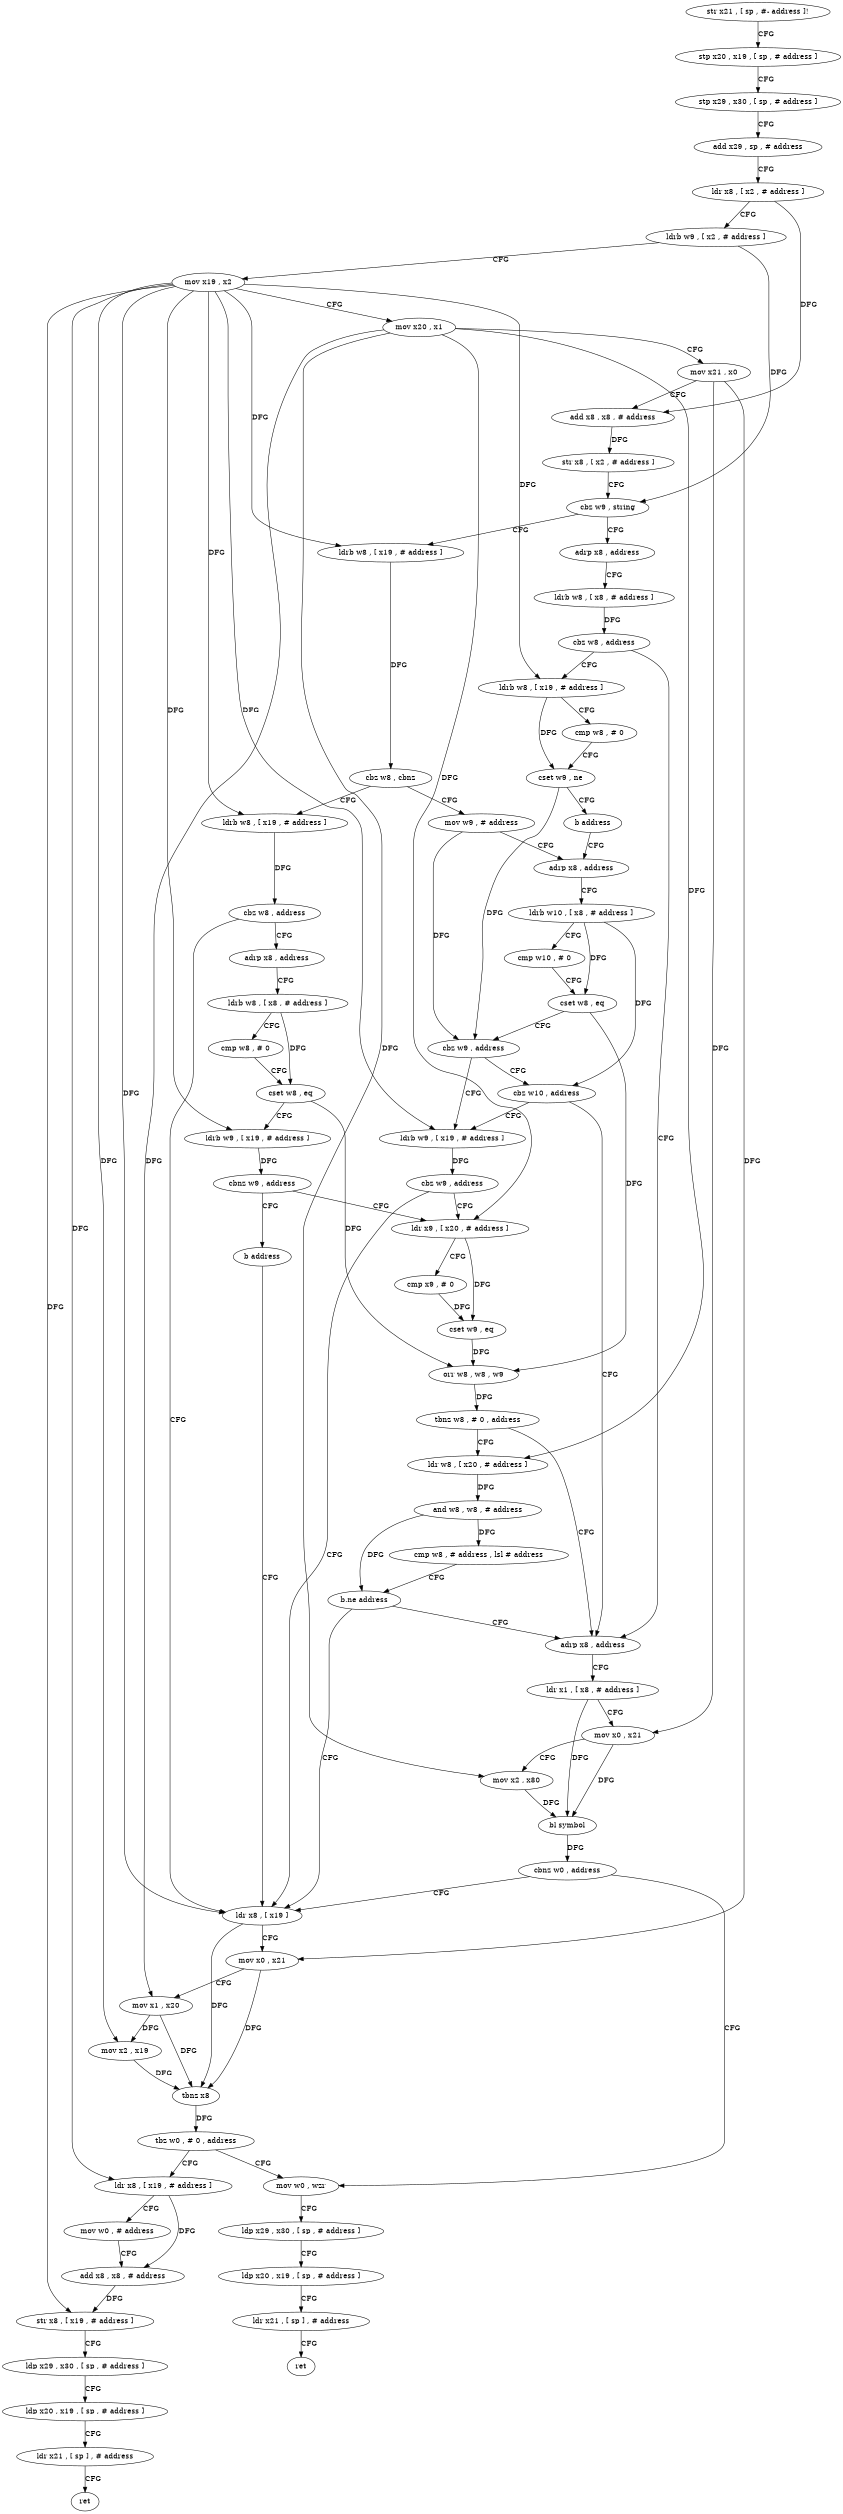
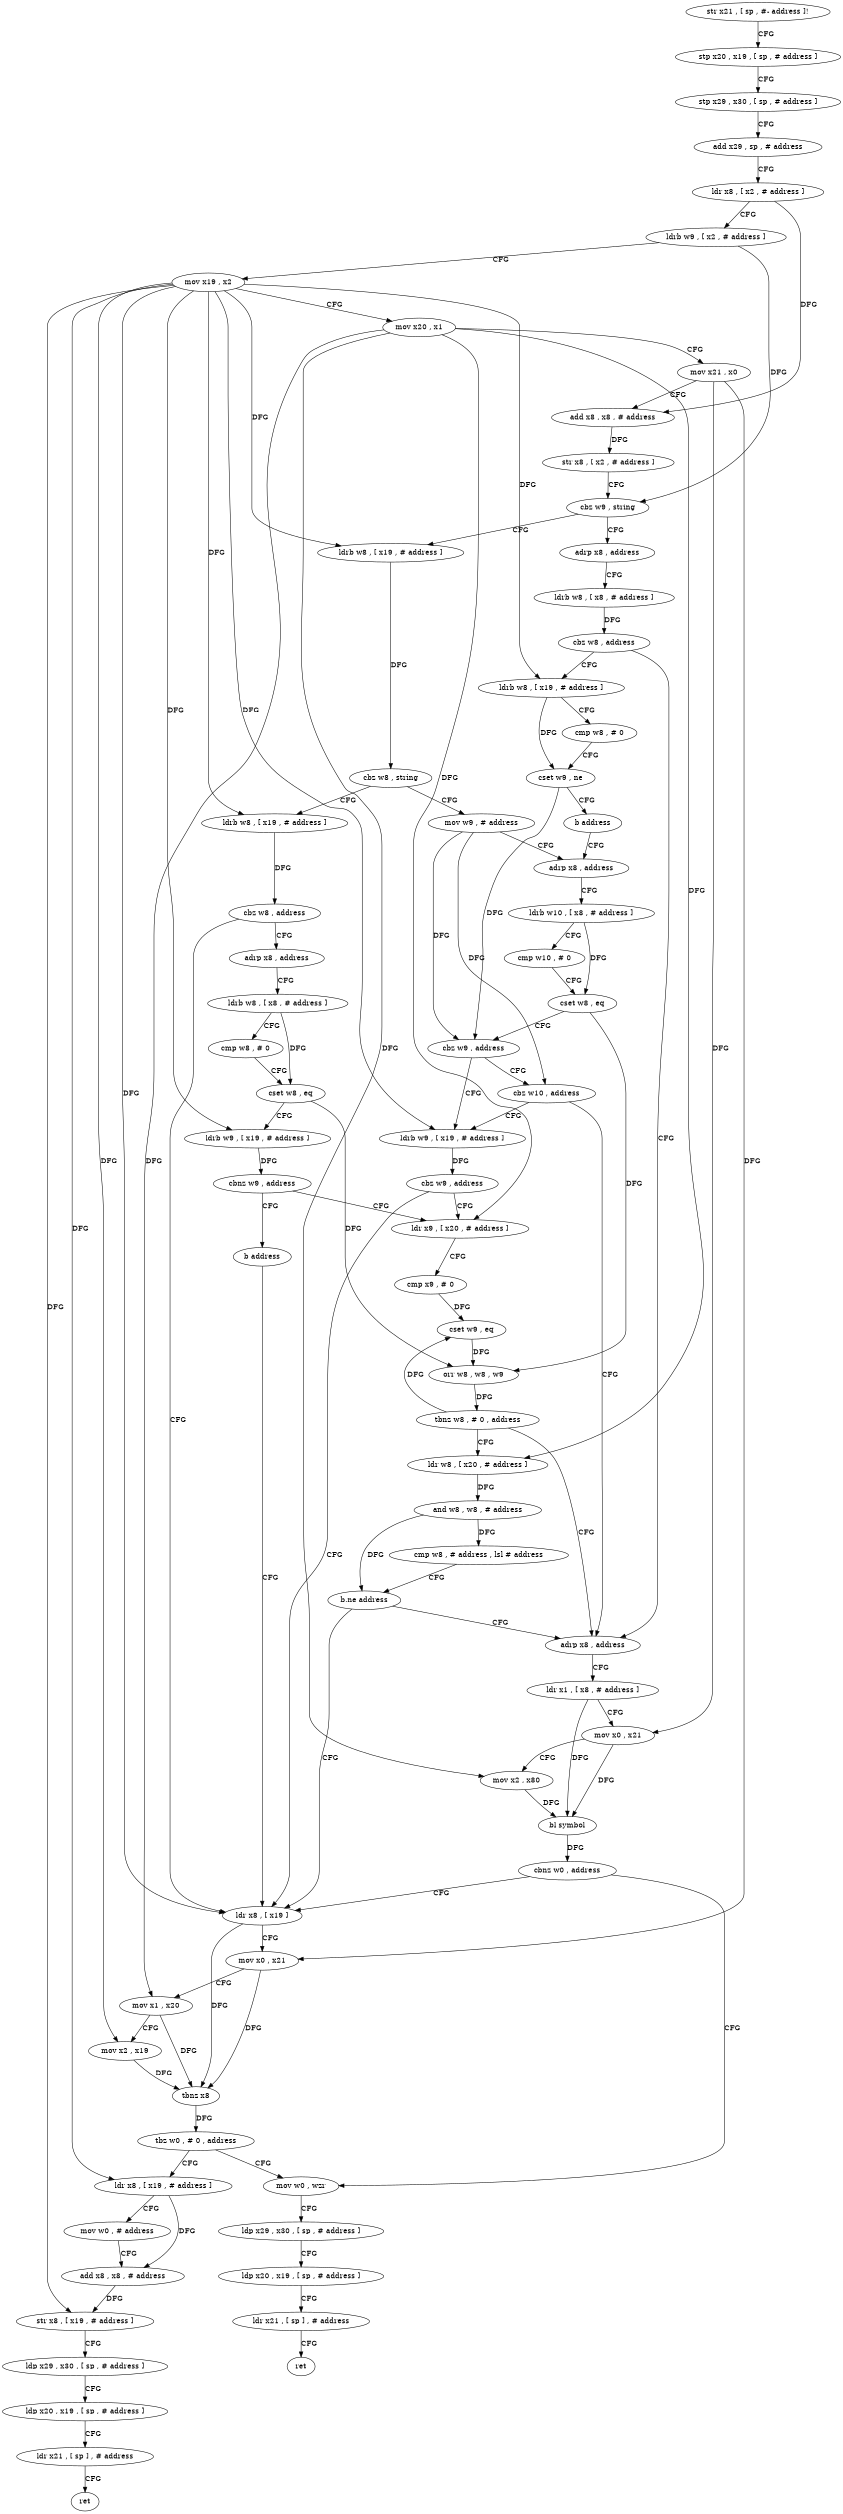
  digraph {
    n1 [label="str x21 , [ sp , #- address ]!"]
    n2 [label="stp x20 , x19 , [ sp , # address ]"]
    n3 [label="stp x29 , x30 , [ sp , # address ]"]
    n4 [label="add x29 , sp , # address"]
    n5 [label="ldr x8 , [ x2 , # address ]"]
    n6 [label="ldrb w9 , [ x2 , # address ]"]
    n7 [label="add x8 , x8 , # address"]
    n8 [label="mov x19 , x2"]
    n9 [label="cbz w9 , string"]
    n10 [label="str x8 , [ x2 , # address ]"]
    n11 [label="mov x20 , x1"]
    n12 [label="ldrb w8 , [ x19 , # address ]"]
    n13 [label="ldrb w8 , [ x19 , # address ]"]
    n14 [label="ldrb w8 , [ x19 , # address ]"]
    n15 [label="ldr x8 , [ x19 ]"]
    n16 [label="mov x2 , x19"]
    n17 [label="ldr x8 , [ x19 , # address ]"]
    n18 [label="ldrb w9 , [ x19 , # address ]"]
    n19 [label="ldrb w9 , [ x19 , # address ]"]
    n20 [label="str x8 , [ x19 , # address ]"]
    n21 [label="adrp x8 , address"]
    n22 [label="mov x21 , x0"]
    n23 [label="mov x2 , x80"]
    n24 [label="mov x1 , x20"]
    n25 [label="ldr x9 , [ x20 , # address ]"]
    n26 [label="ldr w8 , [ x20 , # address ]"]
-   n27 [label="cbz w8 , cbnz"]
+   n27 [label="cbz w8 , string"]
    n28 [label="cbz w8 , address"]
    n29 [label="cmp w8 , # 0"]
    n30 [label="cset w9 , ne"]
    n31 [label="mov x0 , x21"]
    n32 [label="tbnz x8"]
    n33 [label="mov w0 , # address"]
    n34 [label="add x8 , x8 , # address"]
    n35 [label="cbnz w9 , address"]
    n36 [label="cbz w9 , address"]
    n37 [label="ldp x29 , x30 , [ sp , # address ]"]
    n38 [label="mov x0 , x21"]
    n39 [label="bl symbol"]
    n40 [label="cmp x9 , # 0"]
    n41 [label="cset w9 , eq"]
    n42 [label="and w8 , w8 , # address"]
    n43 [label="ldrb w8 , [ x8 , # address ]"]
    n44 [label="mov w9 , # address"]
    n45 [label="cbz w8 , address"]
    n46 [label="adrp x8 , address"]
    n47 [label="cbz w9 , address"]
    n48 [label="adrp x8 , address"]
    n49 [label="ldrb w10 , [ x8 , # address ]"]
    n50 [label="cbz w10 , address"]
    n51 [label="adrp x8 , address"]
    n52 [label="ldr x1 , [ x8 , # address ]"]
    n53 [label="b address"]
    n54 [label="ldrb w8 , [ x8 , # address ]"]
    n55 [label="tbz w0 , # 0 , address"]
    n56 [label="cmp w8 , # 0"]
    n57 [label="cset w8 , eq"]
    n58 [label="cmp w10 , # 0"]
    n59 [label="cset w8 , eq"]
    n60 [label="cbnz w0 , address"]
    n61 [label="mov w0 , wzr"]
    n62 [label="ldp x29 , x30 , [ sp , # address ]"]
    n63 [label="ldp x20 , x19 , [ sp , # address ]"]
    n64 [label="orr w8 , w8 , w9"]
    n65 [label="tbnz w8 , # 0 , address"]
    n66 [label="b address"]
    n67 [label="ldr x21 , [ sp ] , # address"]
    n68 [label=ret]
    n69 [label="ldp x20 , x19 , [ sp , # address ]"]
    n70 [label="ldr x21 , [ sp ] , # address"]
    n71 [label=ret]
    n72 [label="cmp w8 , # address , lsl # address"]
    n73 [label="b.ne address"]
    n1 -> n2 [label=CFG]
    n2 -> n3 [label=CFG]
    n3 -> n4 [label=CFG]
    n4 -> n5 [label=CFG]
    n5 -> n6 [label=CFG]
    n5 -> n7 [label=DFG]
    n6 -> n8 [label=CFG]
    n6 -> n9 [label=DFG]
    n7 -> n10 [label=DFG]
    n8 -> n11 [label=CFG]
    n8 -> n12 [label=DFG]
    n8 -> n13 [label=DFG]
    n8 -> n14 [label=DFG]
    n8 -> n15 [label=DFG]
    n8 -> n16 [label=DFG]
    n8 -> n17 [label=DFG]
    n8 -> n18 [label=DFG]
    n8 -> n19 [label=DFG]
    n8 -> n20 [label=DFG]
    n9 -> n12 [label=CFG]
    n9 -> n21 [label=CFG]
    n10 -> n9 [label=CFG]
    n11 -> n22 [label=CFG]
    n11 -> n23 [label=DFG]
    n11 -> n24 [label=DFG]
    n11 -> n25 [label=DFG]
    n11 -> n26 [label=DFG]
    n12 -> n27 [label=DFG]
    n13 -> n28 [label=DFG]
    n14 -> n29 [label=CFG]
    n14 -> n30 [label=DFG]
    n15 -> n31 [label=CFG]
    n15 -> n32 [label=DFG]
    n16 -> n32 [label=DFG]
    n17 -> n33 [label=CFG]
    n17 -> n34 [label=DFG]
    n18 -> n35 [label=DFG]
    n19 -> n36 [label=DFG]
    n20 -> n37 [label=CFG]
    n21 -> n43 [label=CFG]
    n22 -> n7 [label=CFG]
    n22 -> n31 [label=DFG]
    n22 -> n38 [label=DFG]
    n23 -> n39 [label=DFG]
-   n24 -> n16 [label=DFG]
+   n24 -> n16 [label=CFG]
    n24 -> n32 [label=DFG]
    n25 -> n40 [label=CFG]
-   n25 -> n41 [label=DFG]
+   n65 -> n41 [label=DFG]
    n26 -> n42 [label=DFG]
    n27 -> n13 [label=CFG]
    n27 -> n44 [label=CFG]
    n28 -> n15 [label=CFG]
    n28 -> n48 [label=CFG]
    n29 -> n30 [label=CFG]
    n30 -> n47 [label=DFG]
    n30 -> n53 [label=CFG]
    n31 -> n24 [label=CFG]
    n31 -> n32 [label=DFG]
    n32 -> n55 [label=DFG]
    n33 -> n34 [label=CFG]
    n34 -> n20 [label=DFG]
    n35 -> n25 [label=CFG]
    n35 -> n66 [label=CFG]
    n36 -> n15 [label=CFG]
    n36 -> n25 [label=CFG]
    n37 -> n69 [label=CFG]
    n38 -> n23 [label=CFG]
    n38 -> n39 [label=DFG]
    n39 -> n60 [label=DFG]
    n40 -> n41 [label=DFG]
    n41 -> n64 [label=DFG]
    n42 -> n72 [label=DFG]
    n42 -> n73 [label=DFG]
    n43 -> n45 [label=DFG]
    n44 -> n46 [label=CFG]
    n44 -> n47 [label=DFG]
    n45 -> n14 [label=CFG]
    n45 -> n51 [label=CFG]
    n46 -> n49 [label=CFG]
    n47 -> n19 [label=CFG]
    n47 -> n50 [label=CFG]
    n48 -> n54 [label=CFG]
-   n49 -> n50 [label=DFG]
+   n44 -> n50 [label=DFG]
    n49 -> n58 [label=CFG]
    n49 -> n59 [label=DFG]
    n50 -> n19 [label=CFG]
    n50 -> n51 [label=CFG]
    n51 -> n52 [label=CFG]
    n52 -> n38 [label=CFG]
    n52 -> n39 [label=DFG]
    n53 -> n46 [label=CFG]
    n54 -> n56 [label=CFG]
    n54 -> n57 [label=DFG]
    n55 -> n17 [label=CFG]
    n55 -> n61 [label=CFG]
    n56 -> n57 [label=CFG]
    n57 -> n18 [label=CFG]
    n57 -> n64 [label=DFG]
    n58 -> n59 [label=CFG]
    n59 -> n47 [label=CFG]
    n59 -> n64 [label=DFG]
    n60 -> n15 [label=CFG]
    n60 -> n61 [label=CFG]
    n61 -> n62 [label=CFG]
    n62 -> n63 [label=CFG]
    n63 -> n67 [label=CFG]
    n64 -> n65 [label=DFG]
    n65 -> n26 [label=CFG]
    n65 -> n51 [label=CFG]
    n66 -> n15 [label=CFG]
    n67 -> n68 [label=CFG]
    n69 -> n70 [label=CFG]
    n70 -> n71 [label=CFG]
    n72 -> n73 [label=CFG]
    n73 -> n15 [label=CFG]
    n73 -> n51 [label=CFG]
  }
